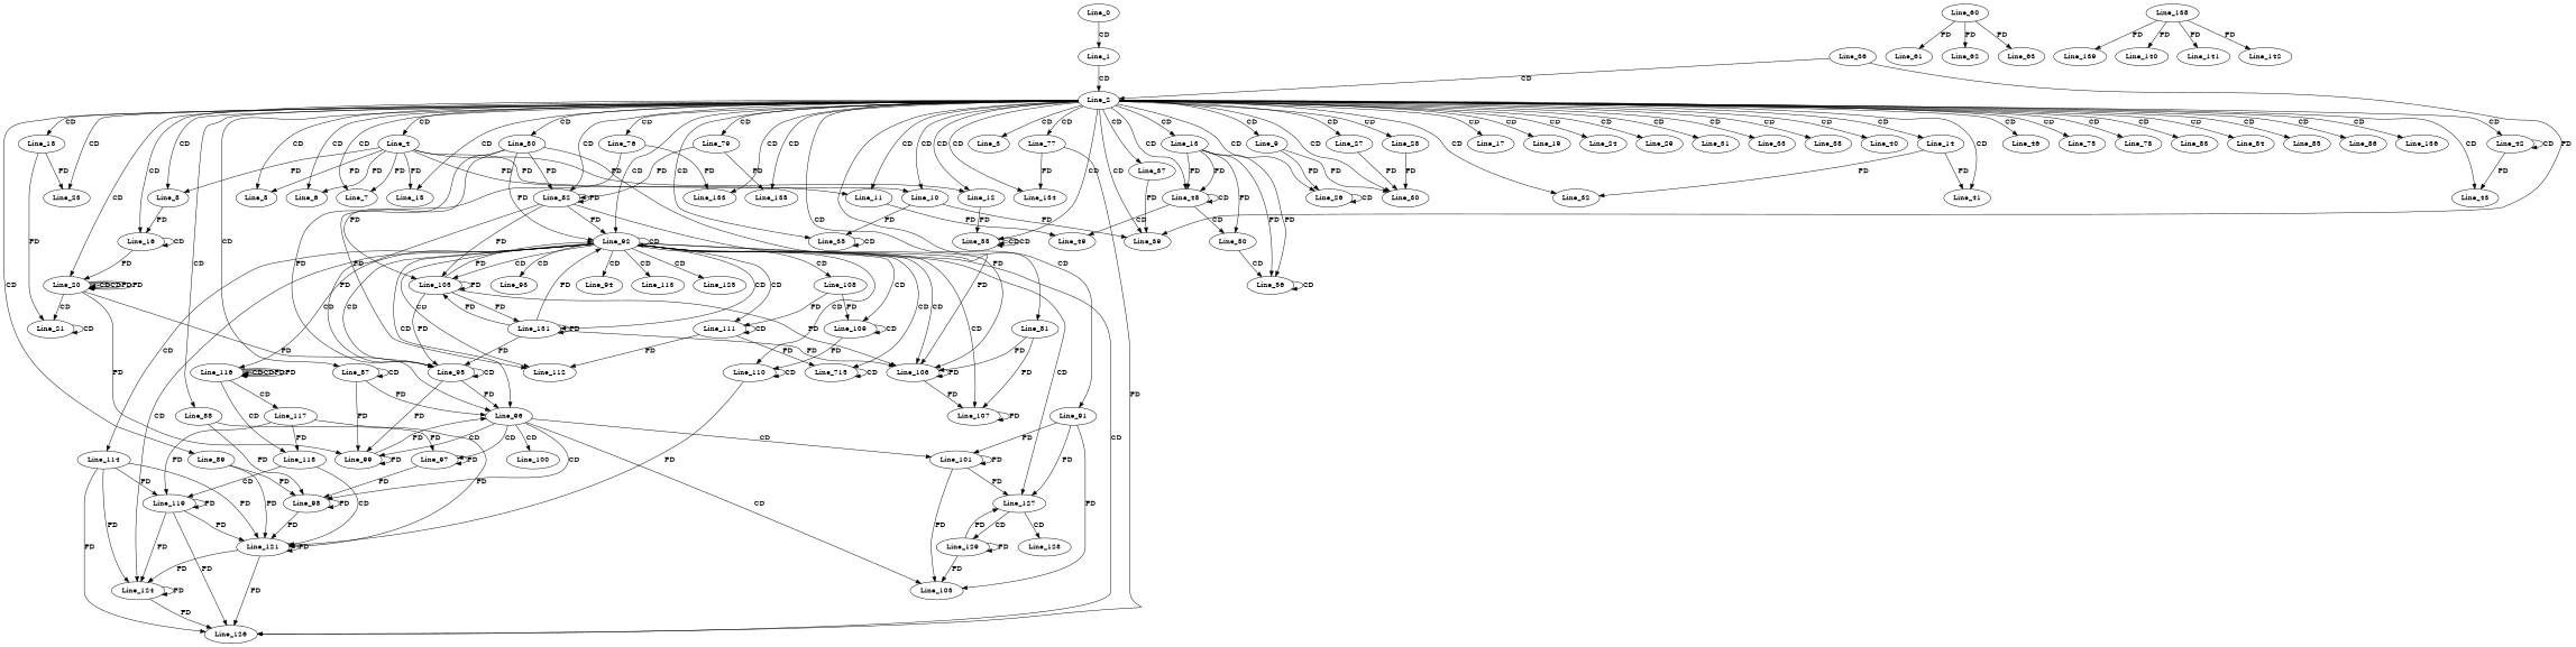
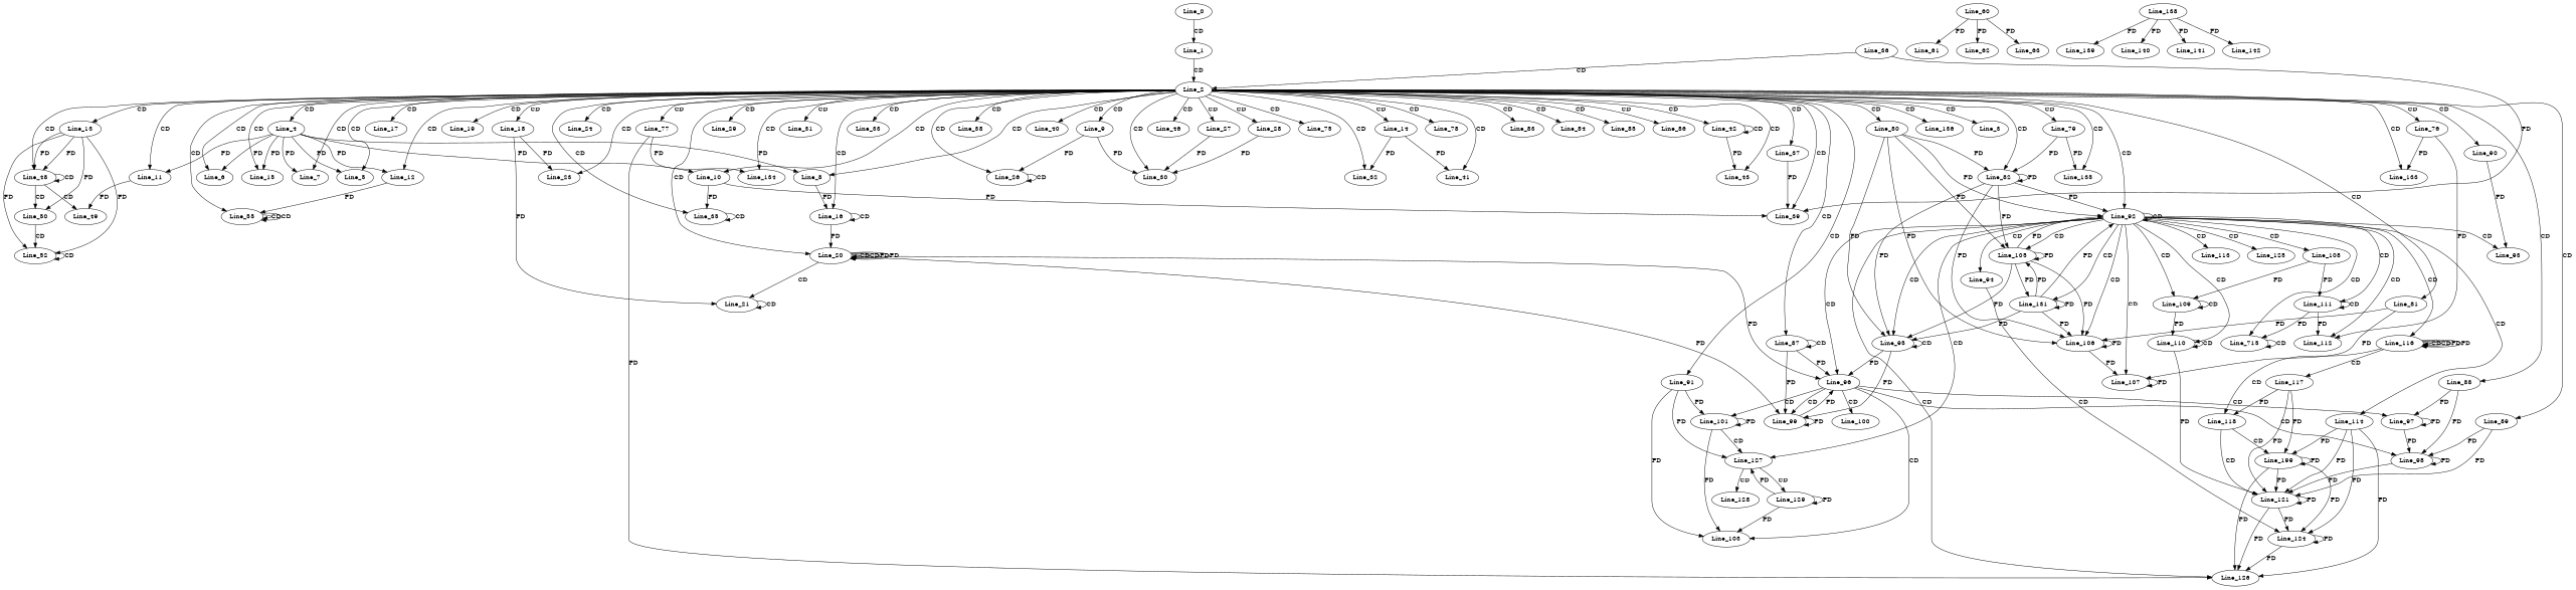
  digraph {
    Line_0
    Line_1
    Line_2
    Line_3
    Line_4
    Line_5
    Line_6
    Line_7
    Line_8
    Line_9
    Line_10
    Line_11
    Line_12
    Line_13
    Line_14
    Line_15
    Line_16
    Line_17
    Line_18
    Line_19
    Line_20
    Line_23
    Line_24
    Line_26
    Line_27
    Line_28
    Line_29
    Line_30
    Line_31
    Line_32
    Line_33
    Line_35
    Line_37
    Line_38
    Line_39
    Line_40
    Line_41
    Line_42
    Line_43
    Line_46
    Line_48
    Line_55
    Line_75
    Line_76
    Line_77
    Line_78
    Line_79
    Line_80
    Line_81
    Line_82
    Line_83
    Line_84
    Line_85
    Line_86
    Line_87
    Line_88
    Line_89
+   Line_90
    Line_91
    Line_92
    Line_133
    Line_134
    Line_135
    Line_136
    Line_49
    Line_50
-   Line_52 [label=Line_56]
+   Line_52
    Line_21
    Line_96
    Line_99
    Line_36
    Line_112
    Line_126
    Line_95
    Line_105
    Line_106
    Line_107
    Line_97
    Line_98
    Line_121
    Line_93
    Line_101
    Line_103
    Line_127
    Line_94
    Line_108
    Line_109
    Line_110
    Line_111
    Line_113
    Line_114
    n92 [label=Line_715]
    Line_116
    Line_124
    Line_125
    Line_131
    Line_100
    Line_60
    Line_61
    Line_62
    Line_63
    Line_128
    Line_129
-   Line_119
+   Line_119 [label=Line_199]
    Line_117
    Line_118
    Line_138
    Line_139
    Line_140
    Line_141
    Line_142
    Line_0 -> Line_1 [label=CD]
    Line_1 -> Line_2 [label=CD]
    Line_2 -> Line_3 [label=CD]
    Line_2 -> Line_4 [label=CD]
    Line_2 -> Line_5 [label=CD]
    Line_2 -> Line_6 [label=CD]
    Line_2 -> Line_7 [label=CD]
    Line_2 -> Line_8 [label=CD]
    Line_2 -> Line_9 [label=CD]
    Line_2 -> Line_10 [label=CD]
    Line_2 -> Line_11 [label=CD]
    Line_2 -> Line_12 [label=CD]
    Line_2 -> Line_13 [label=CD]
    Line_2 -> Line_14 [label=CD]
    Line_2 -> Line_15 [label=CD]
    Line_2 -> Line_16 [label=CD]
    Line_2 -> Line_17 [label=CD]
    Line_2 -> Line_18 [label=CD]
    Line_2 -> Line_19 [label=CD]
    Line_2 -> Line_20 [label=CD]
    Line_2 -> Line_23 [label=CD]
    Line_2 -> Line_24 [label=CD]
    Line_2 -> Line_26 [label=CD]
    Line_2 -> Line_27 [label=CD]
    Line_2 -> Line_28 [label=CD]
    Line_2 -> Line_29 [label=CD]
    Line_2 -> Line_30 [label=CD]
    Line_2 -> Line_31 [label=CD]
    Line_2 -> Line_32 [label=CD]
    Line_2 -> Line_33 [label=CD]
    Line_2 -> Line_35 [label=CD]
    Line_2 -> Line_37 [label=CD]
    Line_2 -> Line_38 [label=CD]
    Line_2 -> Line_39 [label=CD]
    Line_2 -> Line_40 [label=CD]
    Line_2 -> Line_41 [label=CD]
    Line_2 -> Line_42 [label=CD]
    Line_2 -> Line_43 [label=CD]
    Line_2 -> Line_46 [label=CD]
    Line_2 -> Line_48 [label=CD]
    Line_2 -> Line_55 [label=CD]
    Line_2 -> Line_75 [label=CD]
    Line_2 -> Line_76 [label=CD]
    Line_2 -> Line_77 [label=CD]
    Line_2 -> Line_78 [label=CD]
    Line_2 -> Line_79 [label=CD]
    Line_2 -> Line_80 [label=CD]
    Line_2 -> Line_81 [label=CD]
    Line_2 -> Line_82 [label=CD]
    Line_2 -> Line_83 [label=CD]
    Line_2 -> Line_84 [label=CD]
    Line_2 -> Line_85 [label=CD]
    Line_2 -> Line_86 [label=CD]
    Line_2 -> Line_87 [label=CD]
    Line_2 -> Line_88 [label=CD]
    Line_2 -> Line_89 [label=CD]
+   Line_2 -> Line_90 [label=CD]
    Line_2 -> Line_91 [label=CD]
    Line_2 -> Line_92 [label=CD]
    Line_2 -> Line_133 [label=CD]
    Line_2 -> Line_134 [label=CD]
    Line_2 -> Line_135 [label=CD]
    Line_2 -> Line_136 [label=CD]
    Line_4 -> Line_5 [label=FD]
    Line_4 -> Line_6 [label=FD]
    Line_4 -> Line_7 [label=FD]
    Line_4 -> Line_8 [label=FD]
    Line_4 -> Line_10 [label=FD]
    Line_4 -> Line_11 [label=FD]
    Line_4 -> Line_12 [label=FD]
    Line_4 -> Line_15 [label=FD]
    Line_8 -> Line_16 [label=FD]
    Line_9 -> Line_26 [label=FD]
    Line_9 -> Line_30 [label=FD]
    Line_10 -> Line_35 [label=FD]
    Line_10 -> Line_39 [label=FD]
    Line_11 -> Line_49 [label=FD]
    Line_12 -> Line_55 [label=FD]
    Line_13 -> Line_48 [label=FD]
    Line_13 -> Line_48 [label=FD]
    Line_13 -> Line_50 [label=FD]
    Line_13 -> Line_52 [label=FD]
    Line_13 -> Line_52 [label=FD]
    Line_14 -> Line_32 [label=FD]
    Line_14 -> Line_41 [label=FD]
    Line_16 -> Line_16 [label=CD]
    Line_16 -> Line_20 [label=FD]
    Line_18 -> Line_23 [label=FD]
    Line_18 -> Line_21 [label=FD]
    Line_20 -> Line_20 [label=CD]
    Line_20 -> Line_20 [label=CD]
    Line_20 -> Line_20 [label=FD]
    Line_20 -> Line_20 [label=FD]
    Line_20 -> Line_21 [label=CD]
    Line_20 -> Line_96 [label=FD]
    Line_20 -> Line_99 [label=FD]
    Line_26 -> Line_26 [label=CD]
    Line_27 -> Line_30 [label=FD]
    Line_28 -> Line_30 [label=FD]
    Line_35 -> Line_35 [label=CD]
    Line_37 -> Line_39 [label=FD]
    Line_42 -> Line_42 [label=CD]
    Line_42 -> Line_43 [label=FD]
    Line_48 -> Line_48 [label=CD]
    Line_48 -> Line_49 [label=CD]
    Line_48 -> Line_50 [label=CD]
    Line_55 -> Line_55 [label=CD]
    Line_55 -> Line_55 [label=CD]
    Line_76 -> Line_133 [label=FD]
    Line_76 -> Line_112 [label=FD]
    Line_77 -> Line_134 [label=FD]
    Line_77 -> Line_126 [label=FD]
    Line_79 -> Line_82 [label=FD]
    Line_79 -> Line_135 [label=FD]
    Line_80 -> Line_82 [label=FD]
    Line_80 -> Line_92 [label=FD]
    Line_80 -> Line_95 [label=FD]
    Line_80 -> Line_105 [label=FD]
    Line_80 -> Line_106 [label=FD]
    Line_81 -> Line_106 [label=FD]
    Line_81 -> Line_107 [label=FD]
    Line_82 -> Line_82 [label=FD]
    Line_82 -> Line_92 [label=FD]
    Line_82 -> Line_95 [label=FD]
    Line_82 -> Line_105 [label=FD]
    Line_82 -> Line_106 [label=FD]
    Line_87 -> Line_87 [label=CD]
    Line_87 -> Line_96 [label=FD]
    Line_87 -> Line_99 [label=FD]
    Line_88 -> Line_97 [label=FD]
    Line_88 -> Line_98 [label=FD]
    Line_89 -> Line_98 [label=FD]
    Line_89 -> Line_121 [label=FD]
+   Line_90 -> Line_93 [label=FD]
    Line_91 -> Line_101 [label=FD]
    Line_91 -> Line_103 [label=FD]
    Line_91 -> Line_127 [label=FD]
    Line_92 -> Line_92 [label=CD]
    Line_92 -> Line_96 [label=CD]
    Line_92 -> Line_112 [label=CD]
    Line_92 -> Line_126 [label=CD]
    Line_92 -> Line_95 [label=CD]
    Line_92 -> Line_105 [label=CD]
    Line_92 -> Line_106 [label=CD]
    Line_92 -> Line_107 [label=CD]
    Line_92 -> Line_93 [label=CD]
    Line_92 -> Line_127 [label=CD]
    Line_92 -> Line_94 [label=CD]
    Line_92 -> Line_108 [label=CD]
    Line_92 -> Line_109 [label=CD]
    Line_92 -> Line_110 [label=CD]
    Line_92 -> Line_111 [label=CD]
    Line_92 -> Line_113 [label=CD]
    Line_92 -> Line_114 [label=CD]
    Line_92 -> n92 [label=CD]
    Line_92 -> Line_116 [label=CD]
-   Line_92 -> Line_124 [label=CD]
+   Line_94 -> Line_124 [label=CD]
    Line_92 -> Line_125 [label=CD]
    Line_92 -> Line_131 [label=CD]
    Line_50 -> Line_52 [label=CD]
    Line_52 -> Line_52 [label=CD]
    Line_21 -> Line_21 [label=CD]
    Line_96 -> Line_99 [label=CD]
    Line_96 -> Line_97 [label=CD]
    Line_96 -> Line_98 [label=CD]
    Line_96 -> Line_101 [label=CD]
    Line_96 -> Line_103 [label=CD]
    Line_96 -> Line_100 [label=CD]
    Line_99 -> Line_96 [label=FD]
    Line_99 -> Line_99 [label=FD]
    Line_36 -> Line_2 [label=CD]
    Line_36 -> Line_39 [label=FD]
    Line_95 -> Line_96 [label=FD]
    Line_95 -> Line_99 [label=FD]
    Line_95 -> Line_95 [label=CD]
    Line_105 -> Line_92 [label=FD]
    Line_105 -> Line_95 [label=FD]
    Line_105 -> Line_105 [label=FD]
    Line_105 -> Line_106 [label=FD]
    Line_105 -> Line_131 [label=FD]
    Line_106 -> Line_106 [label=FD]
    Line_106 -> Line_107 [label=FD]
    Line_107 -> Line_107 [label=FD]
    Line_97 -> Line_97 [label=FD]
    Line_97 -> Line_98 [label=FD]
    Line_98 -> Line_98 [label=FD]
    Line_98 -> Line_121 [label=FD]
    Line_121 -> Line_126 [label=FD]
    Line_121 -> Line_121 [label=FD]
    Line_121 -> Line_124 [label=FD]
    Line_101 -> Line_101 [label=FD]
    Line_101 -> Line_103 [label=FD]
-   Line_101 -> Line_127 [label=FD]
+   Line_101 -> Line_127 [label=CD]
    Line_127 -> Line_128 [label=CD]
    Line_127 -> Line_129 [label=CD]
    Line_108 -> Line_109 [label=FD]
    Line_108 -> Line_111 [label=FD]
    Line_109 -> Line_109 [label=CD]
    Line_109 -> Line_110 [label=FD]
    Line_110 -> Line_121 [label=FD]
    Line_110 -> Line_110 [label=CD]
    Line_111 -> Line_112 [label=FD]
    Line_111 -> Line_111 [label=CD]
    Line_111 -> n92 [label=FD]
    Line_114 -> Line_126 [label=FD]
    Line_114 -> Line_121 [label=FD]
    Line_114 -> Line_124 [label=FD]
    Line_114 -> Line_119 [label=FD]
    n92 -> n92 [label=CD]
    Line_116 -> Line_116 [label=CD]
    Line_116 -> Line_116 [label=CD]
    Line_116 -> Line_116 [label=FD]
    Line_116 -> Line_116 [label=FD]
    Line_116 -> Line_117 [label=CD]
    Line_116 -> Line_118 [label=CD]
    Line_124 -> Line_126 [label=FD]
    Line_124 -> Line_124 [label=FD]
    Line_131 -> Line_92 [label=FD]
    Line_131 -> Line_95 [label=FD]
    Line_131 -> Line_105 [label=FD]
    Line_131 -> Line_106 [label=FD]
    Line_131 -> Line_131 [label=FD]
    Line_60 -> Line_61 [label=FD]
    Line_60 -> Line_62 [label=FD]
    Line_60 -> Line_63 [label=FD]
    Line_129 -> Line_103 [label=FD]
    Line_129 -> Line_127 [label=FD]
    Line_129 -> Line_129 [label=FD]
    Line_119 -> Line_126 [label=FD]
    Line_119 -> Line_121 [label=FD]
    Line_119 -> Line_124 [label=FD]
    Line_119 -> Line_119 [label=FD]
    Line_117 -> Line_121 [label=FD]
    Line_117 -> Line_119 [label=FD]
    Line_117 -> Line_118 [label=FD]
    Line_118 -> Line_121 [label=CD]
    Line_118 -> Line_119 [label=CD]
    Line_138 -> Line_139 [label=FD]
    Line_138 -> Line_140 [label=FD]
    Line_138 -> Line_141 [label=FD]
    Line_138 -> Line_142 [label=FD]
  }
